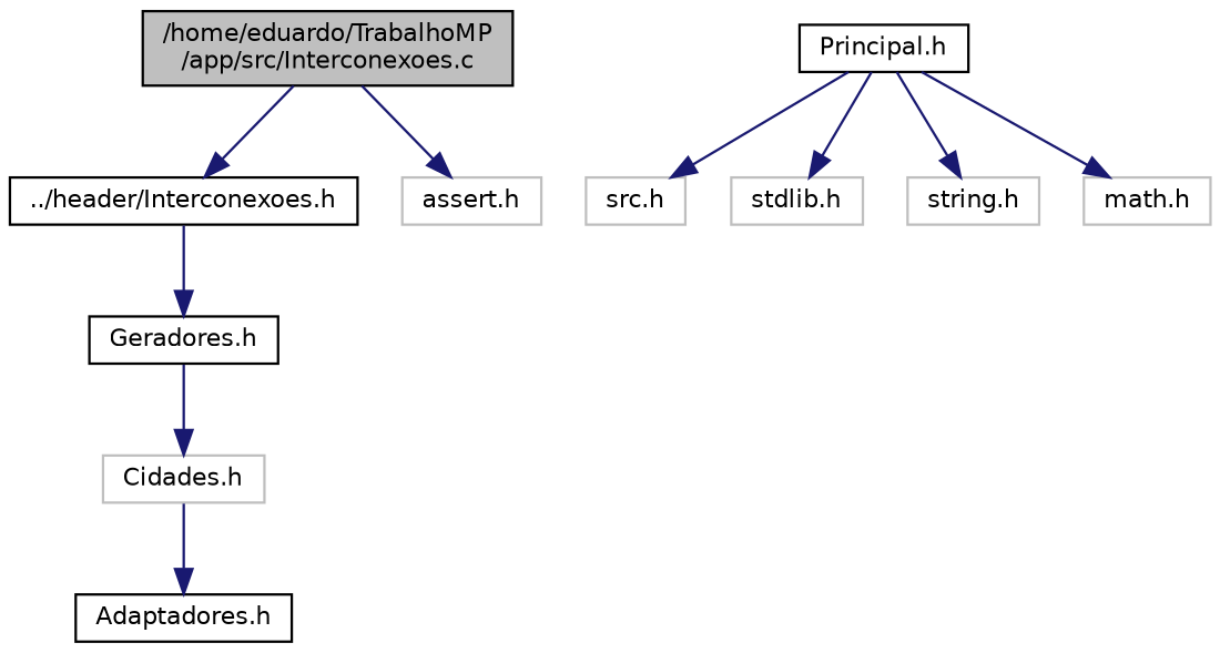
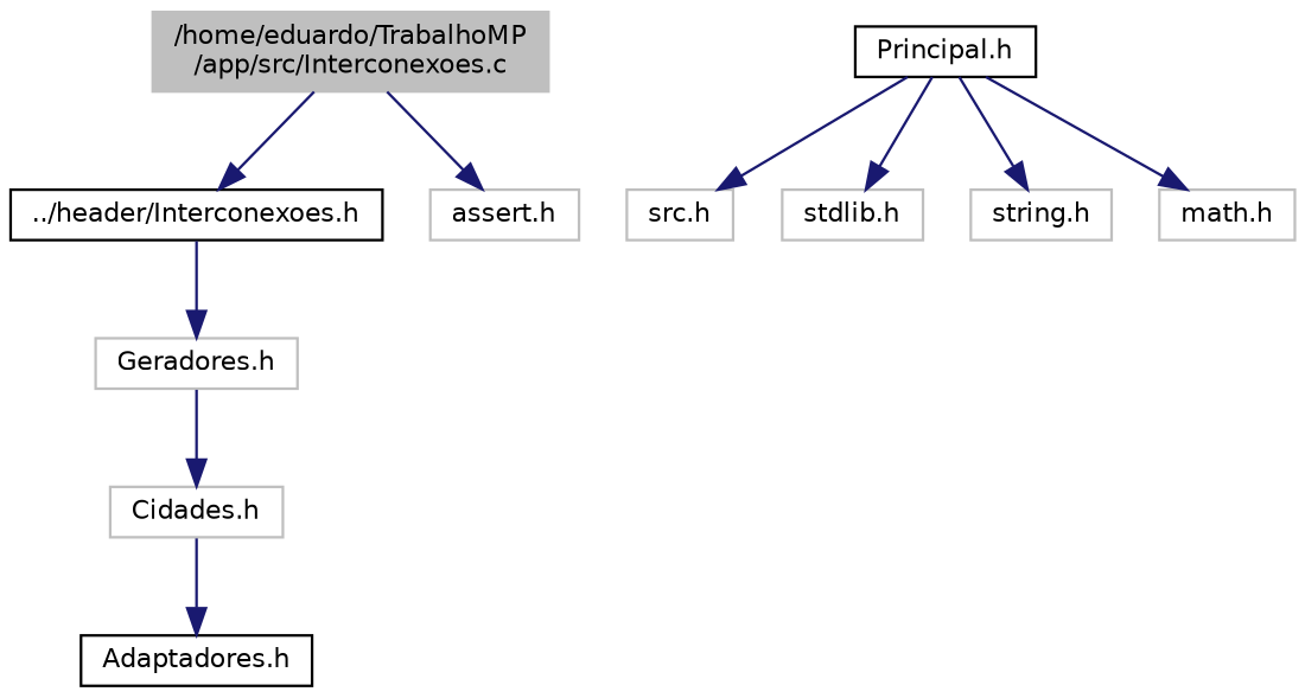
  digraph {
    node [color=grey75 fillcolor=white fontname=Helvetica fontsize=10 shape=record style=filled]
    edge [color=midnightblue fontname=Helvetica fontsize=10 labelfontname=Helvetica labelfontsize=10 style=solid]
-   n1 [color=black fillcolor=grey75 fontcolor=black height=0.2 label="/home/eduardo/TrabalhoMP\l/app/src/Interconexoes.c" width=0.4]
+   n1 [fillcolor=grey75 fontcolor=black height=0.2 label="/home/eduardo/TrabalhoMP\l/app/src/Interconexoes.c" width=0.4]
    n2 [color=black height=0.2 label="../header/Interconexoes.h" width=0.4]
    n3 [height=0.2 label="assert.h" width=0.4]
-   n4 [color=black height=0.2 label="Geradores.h" width=0.4]
+   n4 [height=0.2 label="Geradores.h" width=0.4]
    n5 [height=0.2 label="Cidades.h" width=0.4]
    n6 [color=black height=0.2 label="Adaptadores.h" width=0.4]
    n7 [color=black height=0.2 label="Principal.h" width=0.4]
    n8 [height=0.2 label="src.h" width=0.4]
    n9 [height=0.2 label="stdlib.h" width=0.4]
    n10 [height=0.2 label="string.h" width=0.4]
    n11 [height=0.2 label="math.h" width=0.4]
    n1 -> n2
    n1 -> n3
    n2 -> n4
    n4 -> n5
    n5 -> n6
    n7 -> n8
    n7 -> n9
    n7 -> n10
    n7 -> n11
  }
